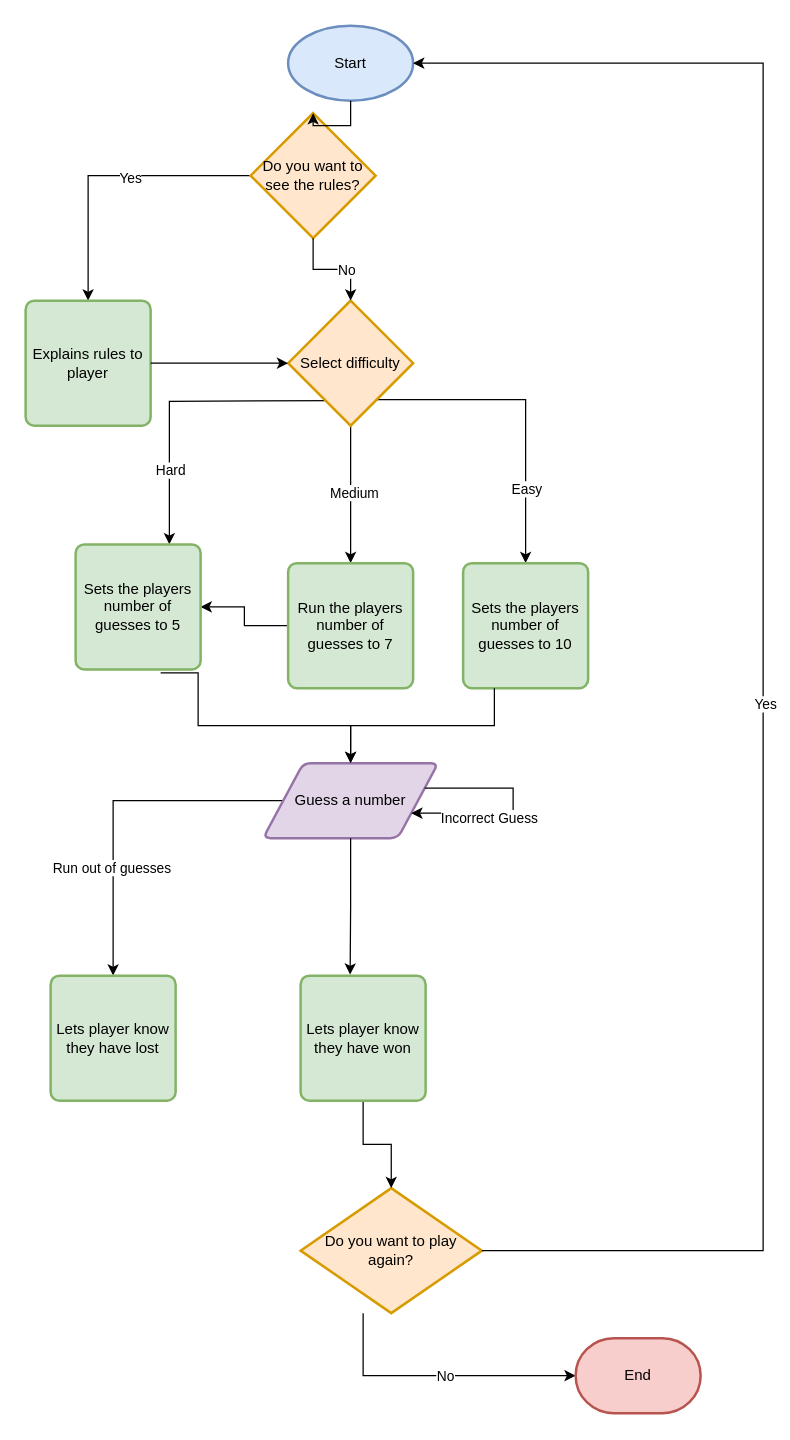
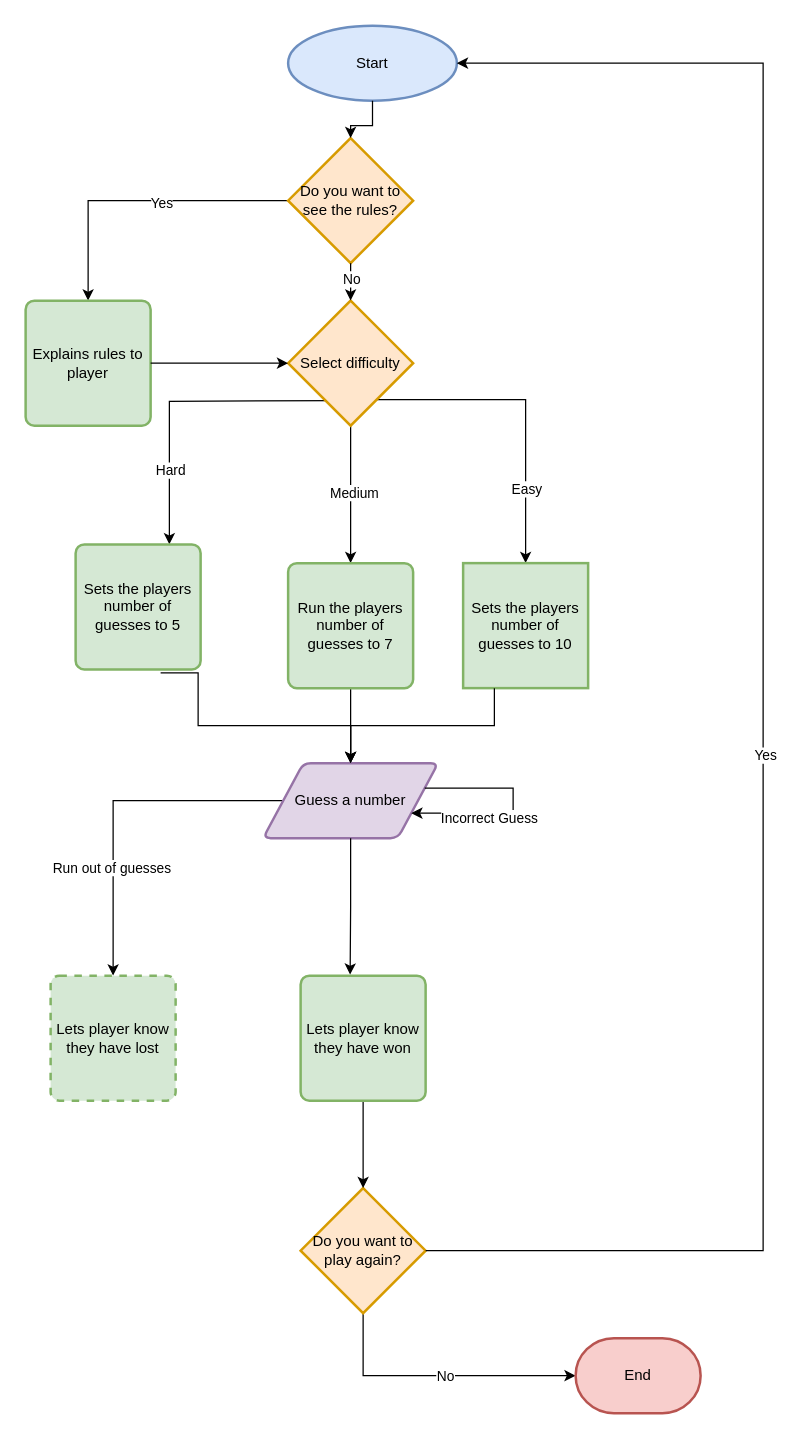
  <mxCell id="0" />
  <mxCell id="1" parent="0" />
- <mxCell id="2" value="Start" style="strokeWidth=2;html=1;shape=mxgraph.flowchart.start_1;whiteSpace=wrap;fillColor=#dae8fc;strokeColor=#6c8ebf;" vertex="1" parent="1"><mxGeometry x="230" y="20" width="100" height="60" as="geometry" /></mxCell>
+ <mxCell id="2" value="Start" style="strokeWidth=2;html=1;shape=mxgraph.flowchart.start_1;whiteSpace=wrap;fillColor=#dae8fc;strokeColor=#6c8ebf;" vertex="1" parent="1"><mxGeometry x="230" y="20" width="135" height="60" as="geometry" /></mxCell>
  <mxCell id="3" style="edgeStyle=orthogonalEdgeStyle;rounded=0;orthogonalLoop=1;jettySize=auto;html=1;entryX=0.5;entryY=0;entryDx=0;entryDy=0;" edge="1" parent="1" source="5" target="13"><mxGeometry relative="1" as="geometry" /></mxCell>
  <mxCell id="4" value="Yes" style="edgeLabel;html=1;align=center;verticalAlign=middle;resizable=0;points=[];" vertex="1" connectable="0" parent="3"><mxGeometry x="-0.153" y="1" relative="1" as="geometry"><mxPoint as="offset" /></mxGeometry></mxCell>
- <mxCell id="5" value="Do you want to see the rules?" style="strokeWidth=2;html=1;shape=mxgraph.flowchart.decision;whiteSpace=wrap;fillColor=#ffe6cc;strokeColor=#d79b00;" vertex="1" parent="1"><mxGeometry x="200" y="90" width="100" height="100" as="geometry" /></mxCell>
+ <mxCell id="5" value="Do you want to see the rules?" style="strokeWidth=2;html=1;shape=mxgraph.flowchart.decision;whiteSpace=wrap;fillColor=#ffe6cc;strokeColor=#d79b00;" vertex="1" parent="1"><mxGeometry x="230" y="110" width="100" height="100" as="geometry" /></mxCell>
  <mxCell id="6" style="edgeStyle=orthogonalEdgeStyle;rounded=0;orthogonalLoop=1;jettySize=auto;html=1;" edge="1" parent="1" source="12" target="18"><mxGeometry relative="1" as="geometry" /></mxCell>
  <mxCell id="7" value="Medium" style="edgeLabel;html=1;align=center;verticalAlign=middle;resizable=0;points=[];" vertex="1" connectable="0" parent="6"><mxGeometry x="-0.04" y="2" relative="1" as="geometry"><mxPoint as="offset" /></mxGeometry></mxCell>
  <mxCell id="8" style="edgeStyle=orthogonalEdgeStyle;rounded=0;orthogonalLoop=1;jettySize=auto;html=1;exitX=0.672;exitY=0.792;exitDx=0;exitDy=0;exitPerimeter=0;" edge="1" parent="1" source="12" target="19"><mxGeometry relative="1" as="geometry" /></mxCell>
  <mxCell id="9" value="Easy" style="edgeLabel;html=1;align=center;verticalAlign=middle;resizable=0;points=[];" vertex="1" connectable="0" parent="8"><mxGeometry x="0.533" relative="1" as="geometry"><mxPoint as="offset" /></mxGeometry></mxCell>
  <mxCell id="10" style="edgeStyle=orthogonalEdgeStyle;rounded=0;orthogonalLoop=1;jettySize=auto;html=1;entryX=0.75;entryY=0;entryDx=0;entryDy=0;" edge="1" parent="1" target="21"><mxGeometry relative="1" as="geometry"><mxPoint x="270" y="320" as="sourcePoint" /><mxPoint x="180" y="480" as="targetPoint" /></mxGeometry></mxCell>
  <mxCell id="11" value="Hard" style="edgeLabel;html=1;align=center;verticalAlign=middle;resizable=0;points=[];" vertex="1" connectable="0" parent="10"><mxGeometry x="0.522" relative="1" as="geometry"><mxPoint as="offset" /></mxGeometry></mxCell>
  <mxCell id="12" value="Select difficulty" style="strokeWidth=2;html=1;shape=mxgraph.flowchart.decision;whiteSpace=wrap;fillColor=#ffe6cc;strokeColor=#d79b00;" vertex="1" parent="1"><mxGeometry x="230" y="240" width="100" height="100" as="geometry" /></mxCell>
  <mxCell id="13" value="Explains rules to player" style="rounded=1;whiteSpace=wrap;html=1;absoluteArcSize=1;arcSize=14;strokeWidth=2;fillColor=#d5e8d4;strokeColor=#82b366;" vertex="1" parent="1"><mxGeometry x="20" y="240" width="100" height="100" as="geometry" /></mxCell>
  <mxCell id="14" style="edgeStyle=orthogonalEdgeStyle;rounded=0;orthogonalLoop=1;jettySize=auto;html=1;" edge="1" parent="1" source="16" target="27"><mxGeometry relative="1" as="geometry" /></mxCell>
  <mxCell id="15" value="Run out of guesses" style="edgeLabel;html=1;align=center;verticalAlign=middle;resizable=0;points=[];" vertex="1" connectable="0" parent="14"><mxGeometry x="0.376" y="-2" relative="1" as="geometry"><mxPoint as="offset" /></mxGeometry></mxCell>
  <mxCell id="16" value="Guess a number" style="shape=parallelogram;html=1;strokeWidth=2;perimeter=parallelogramPerimeter;whiteSpace=wrap;rounded=1;arcSize=12;size=0.23;fillColor=#e1d5e7;strokeColor=#9673a6;" vertex="1" parent="1"><mxGeometry x="210" y="610" width="140" height="60" as="geometry" /></mxCell>
- <mxCell id="17" style="edgeStyle=orthogonalEdgeStyle;rounded=0;orthogonalLoop=1;jettySize=auto;html=1;" edge="1" parent="1" source="18" target="21"><mxGeometry relative="1" as="geometry" /></mxCell>
+ <mxCell id="17" style="edgeStyle=orthogonalEdgeStyle;rounded=0;orthogonalLoop=1;jettySize=auto;html=1;entryX=0.5;entryY=0;entryDx=0;entryDy=0;" edge="1" parent="1" source="18" target="16"><mxGeometry relative="1" as="geometry" /></mxCell>
  <mxCell id="18" value="Run the players number of guesses to 7" style="rounded=1;whiteSpace=wrap;html=1;absoluteArcSize=1;arcSize=14;strokeWidth=2;fillColor=#d5e8d4;strokeColor=#82b366;" vertex="1" parent="1"><mxGeometry x="230" y="450" width="100" height="100" as="geometry" /></mxCell>
- <mxCell id="19" value="Sets the players number of guesses to 10" style="rounded=1;whiteSpace=wrap;html=1;absoluteArcSize=1;arcSize=14;strokeWidth=2;fillColor=#d5e8d4;strokeColor=#82b366;" vertex="1" parent="1"><mxGeometry x="370" y="450" width="100" height="100" as="geometry" /></mxCell>
+ <mxCell id="19" value="Sets the players number of guesses to 10" style="whiteSpace=wrap;html=1;absoluteArcSize=1;arcSize=14;strokeWidth=2;fillColor=#d5e8d4;strokeColor=#82b366;rounded=0;" vertex="1" parent="1"><mxGeometry x="370" y="450" width="100" height="100" as="geometry" /></mxCell>
  <mxCell id="20" style="edgeStyle=orthogonalEdgeStyle;rounded=0;orthogonalLoop=1;jettySize=auto;html=1;entryX=0.5;entryY=0;entryDx=0;entryDy=0;exitX=0.68;exitY=1.028;exitDx=0;exitDy=0;exitPerimeter=0;" edge="1" parent="1" source="21" target="16"><mxGeometry relative="1" as="geometry"><Array as="points"><mxPoint x="158" y="580" /><mxPoint x="280" y="580" /></Array></mxGeometry></mxCell>
  <mxCell id="21" value="Sets the players number of guesses to 5" style="rounded=1;whiteSpace=wrap;html=1;absoluteArcSize=1;arcSize=14;strokeWidth=2;fillColor=#d5e8d4;strokeColor=#82b366;" vertex="1" parent="1"><mxGeometry x="60" y="435" width="100" height="100" as="geometry" /></mxCell>
  <mxCell id="22" style="edgeStyle=orthogonalEdgeStyle;rounded=0;orthogonalLoop=1;jettySize=auto;html=1;entryX=0.5;entryY=0;entryDx=0;entryDy=0;entryPerimeter=0;" edge="1" parent="1" source="2" target="5"><mxGeometry relative="1" as="geometry" /></mxCell>
  <mxCell id="23" style="edgeStyle=orthogonalEdgeStyle;rounded=0;orthogonalLoop=1;jettySize=auto;html=1;entryX=0.5;entryY=0;entryDx=0;entryDy=0;entryPerimeter=0;" edge="1" parent="1" source="5" target="12"><mxGeometry relative="1" as="geometry" /></mxCell>
  <mxCell id="24" value="No" style="edgeLabel;html=1;align=center;verticalAlign=middle;resizable=0;points=[];" vertex="1" connectable="0" parent="23"><mxGeometry x="0.272" relative="1" as="geometry"><mxPoint as="offset" /></mxGeometry></mxCell>
  <mxCell id="25" style="edgeStyle=orthogonalEdgeStyle;rounded=0;orthogonalLoop=1;jettySize=auto;html=1;entryX=0;entryY=0.5;entryDx=0;entryDy=0;entryPerimeter=0;" edge="1" parent="1" source="13" target="12"><mxGeometry relative="1" as="geometry" /></mxCell>
  <mxCell id="26" style="edgeStyle=orthogonalEdgeStyle;rounded=0;orthogonalLoop=1;jettySize=auto;html=1;entryX=0.5;entryY=0;entryDx=0;entryDy=0;exitX=0.25;exitY=1;exitDx=0;exitDy=0;" edge="1" parent="1" source="19" target="16"><mxGeometry relative="1" as="geometry"><mxPoint x="370" y="515" as="sourcePoint" /><mxPoint x="342.02" y="633.4" as="targetPoint" /><Array as="points"><mxPoint x="395" y="580" /><mxPoint x="280" y="580" /></Array></mxGeometry></mxCell>
- <mxCell id="27" value="Lets player know they have lost" style="rounded=1;whiteSpace=wrap;html=1;absoluteArcSize=1;arcSize=14;strokeWidth=2;fillColor=#d5e8d4;strokeColor=#82b366;" vertex="1" parent="1"><mxGeometry x="40" y="780" width="100" height="100" as="geometry" /></mxCell>
+ <mxCell id="27" value="Lets player know they have lost" style="rounded=1;whiteSpace=wrap;html=1;absoluteArcSize=1;arcSize=14;strokeWidth=2;fillColor=#d5e8d4;strokeColor=#82b366;dashed=1;" vertex="1" parent="1"><mxGeometry x="40" y="780" width="100" height="100" as="geometry" /></mxCell>
  <mxCell id="28" style="edgeStyle=orthogonalEdgeStyle;rounded=0;orthogonalLoop=1;jettySize=auto;html=1;elbow=vertical;" edge="1" parent="1" source="16" target="16"><mxGeometry relative="1" as="geometry"><Array as="points"><mxPoint x="410" y="640" /></Array></mxGeometry></mxCell>
  <mxCell id="29" value="Incorrect Guess" style="edgeLabel;html=1;align=center;verticalAlign=middle;resizable=0;points=[];" vertex="1" connectable="0" parent="28"><mxGeometry x="0.281" y="3" relative="1" as="geometry"><mxPoint as="offset" /></mxGeometry></mxCell>
  <mxCell id="30" style="edgeStyle=orthogonalEdgeStyle;rounded=0;orthogonalLoop=1;jettySize=auto;html=1;" edge="1" parent="1" source="32" target="38"><mxGeometry relative="1" as="geometry"><Array as="points"><mxPoint x="290" y="1100" /></Array></mxGeometry></mxCell>
  <mxCell id="31" value="No" style="edgeLabel;html=1;align=center;verticalAlign=middle;resizable=0;points=[];" vertex="1" connectable="0" parent="30"><mxGeometry x="0.049" relative="1" as="geometry"><mxPoint as="offset" /></mxGeometry></mxCell>
- <mxCell id="32" value="Do you want to play again?" style="strokeWidth=2;html=1;shape=mxgraph.flowchart.decision;whiteSpace=wrap;fillColor=#ffe6cc;strokeColor=#d79b00;" vertex="1" parent="1"><mxGeometry x="240" y="950" width="145" height="100" as="geometry" /></mxCell>
+ <mxCell id="32" value="Do you want to play again?" style="strokeWidth=2;html=1;shape=mxgraph.flowchart.decision;whiteSpace=wrap;fillColor=#ffe6cc;strokeColor=#d79b00;" vertex="1" parent="1"><mxGeometry x="240" y="950" width="100" height="100" as="geometry" /></mxCell>
  <mxCell id="33" style="edgeStyle=orthogonalEdgeStyle;rounded=0;orthogonalLoop=1;jettySize=auto;html=1;" edge="1" parent="1" source="34" target="32"><mxGeometry relative="1" as="geometry" /></mxCell>
  <mxCell id="34" value="Lets player know they have won" style="rounded=1;whiteSpace=wrap;html=1;absoluteArcSize=1;arcSize=14;strokeWidth=2;fillColor=#d5e8d4;strokeColor=#82b366;" vertex="1" parent="1"><mxGeometry x="240" y="780" width="100" height="100" as="geometry" /></mxCell>
  <mxCell id="35" style="edgeStyle=orthogonalEdgeStyle;rounded=0;orthogonalLoop=1;jettySize=auto;html=1;entryX=0.396;entryY=-0.008;entryDx=0;entryDy=0;entryPerimeter=0;" edge="1" parent="1" source="16" target="34"><mxGeometry relative="1" as="geometry" /></mxCell>
  <mxCell id="36" style="edgeStyle=orthogonalEdgeStyle;rounded=0;orthogonalLoop=1;jettySize=auto;html=1;entryX=1;entryY=0.5;entryDx=0;entryDy=0;entryPerimeter=0;" edge="1" parent="1" source="32" target="2"><mxGeometry relative="1" as="geometry"><Array as="points"><mxPoint x="610" y="1000" /><mxPoint x="610" y="50" /></Array></mxGeometry></mxCell>
  <mxCell id="37" value="Yes" style="edgeLabel;html=1;align=center;verticalAlign=middle;resizable=0;points=[];" vertex="1" connectable="0" parent="36"><mxGeometry x="-0.089" y="-1" relative="1" as="geometry"><mxPoint as="offset" /></mxGeometry></mxCell>
  <mxCell id="38" value="End" style="strokeWidth=2;html=1;shape=mxgraph.flowchart.terminator;whiteSpace=wrap;fillColor=#f8cecc;strokeColor=#b85450;" vertex="1" parent="1"><mxGeometry x="460" y="1070" width="100" height="60" as="geometry" /></mxCell>
